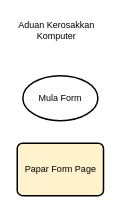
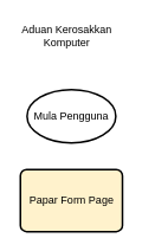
  <mxCell id="0" />
  <mxCell id="1" parent="0" />
  <mxCell id="2" value="Aduan Kerosakkan Komputer" style="text;html=1;strokeColor=none;fillColor=none;align=center;verticalAlign=middle;whiteSpace=wrap;rounded=0;" parent="1" vertex="1"><mxGeometry x="20" y="20" width="110" height="40" as="geometry" /></mxCell>
- <mxCell id="3" value="Mula Form" style="strokeWidth=2;html=1;shape=mxgraph.flowchart.start_1;whiteSpace=wrap;fillColor=#FFFFFF;" parent="1" vertex="1"><mxGeometry x="30" y="100" width="100" height="60" as="geometry" /></mxCell>
+ <mxCell id="3" value="Mula Pengguna" style="strokeWidth=2;html=1;shape=mxgraph.flowchart.start_1;whiteSpace=wrap;fillColor=#FFFFFF;" parent="1" vertex="1"><mxGeometry x="30" y="100" width="100" height="60" as="geometry" /></mxCell>
  <mxCell id="4" value="Papar Form Page" style="rounded=1;whiteSpace=wrap;html=1;absoluteArcSize=1;arcSize=14;strokeWidth=2;fillColor=#fff2cc;" parent="1" vertex="1"><mxGeometry x="22.5" y="190" width="115" height="70" as="geometry" /></mxCell>
